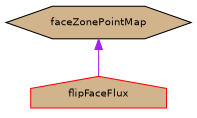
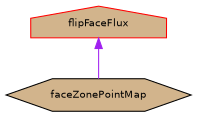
  digraph {
    rankdir=TB
    node [fillcolor=tan fontname=Helvetica fontsize=10 style=filled]
    n1 [color=black fontcolor=black height=0.2 label=faceZonePointMap shape=hexagon width=0.4]
    n2 [color=red height=0.2 label=flipFaceFlux shape=house width=0.4]
-   n1 -> n2 [color=purple dir=back fontname=Helvetica fontsize=10 labelfontname=Helvetica labelfontsize=10 style=solid]
+   n2 -> n1 [color=purple dir=back fontname=Helvetica fontsize=10 labelfontname=Helvetica labelfontsize=10 style=solid]
  }
